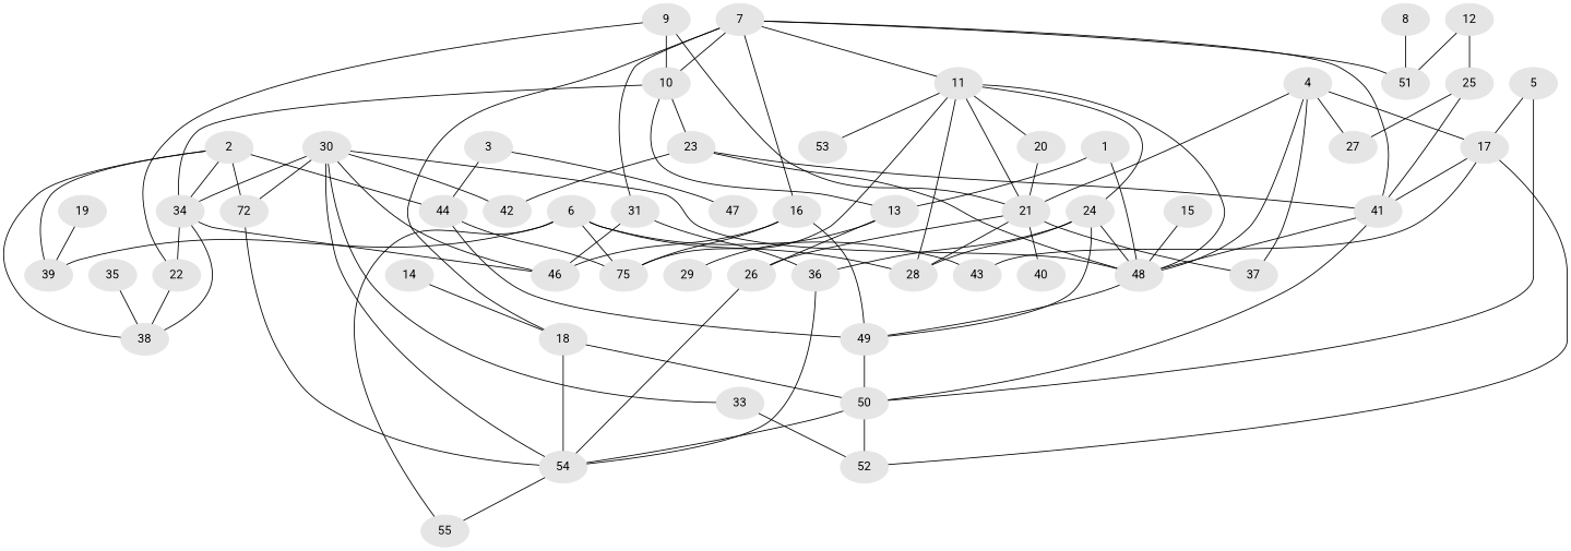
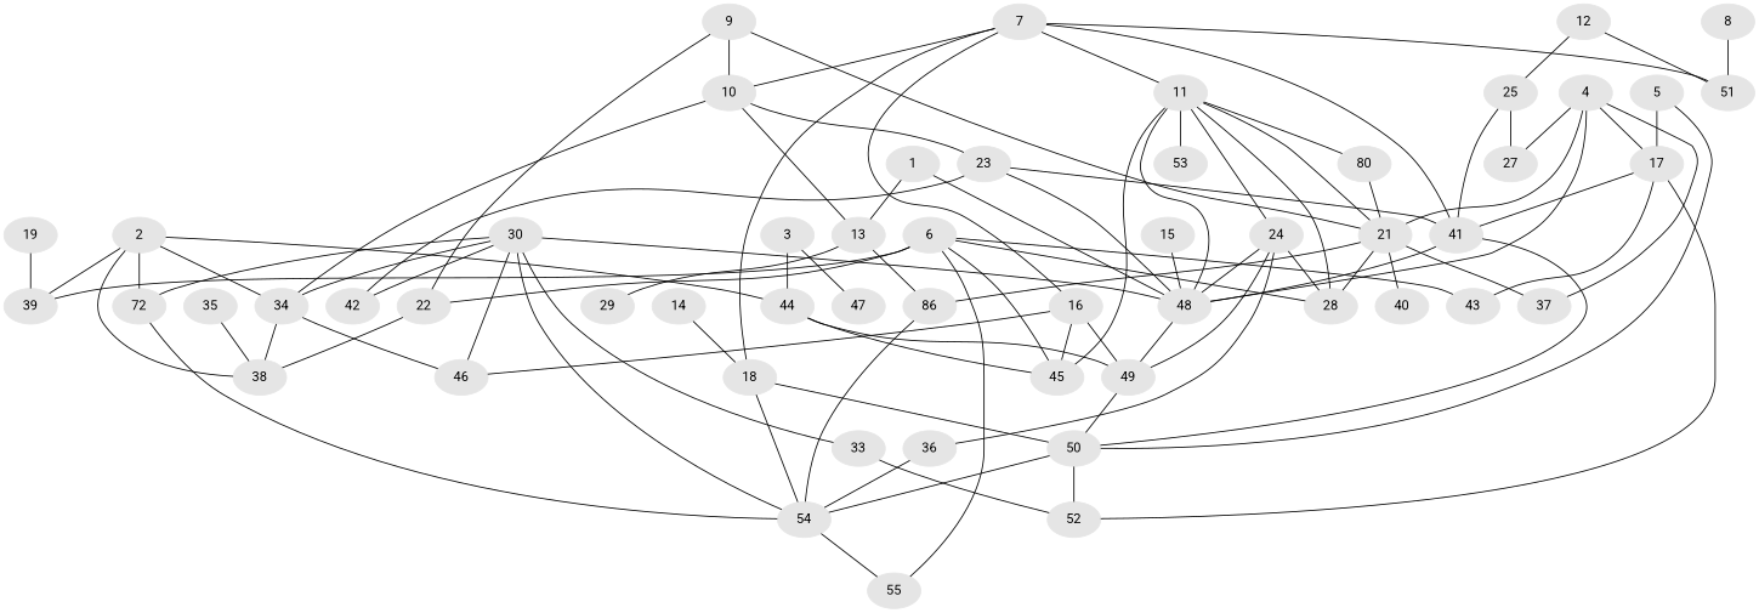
  graph {
    fontname=Roboto
    node [color=gray90 fontname=Roboto style=filled]
    edge [fontname=Roboto weight=1.0]
    1
    13
    48
-   26
+   26 [label=86]
    29
    49
    n7 [label=72]
    2
    34
    38
    39
    44
    54
    46
-   45 [label=75]
+   45
    3
    47
    4
    17
    21
    27
    37
    43
    41
    52
    28
    40
    5
    50
    6
    22
    55
    7
    10
    11
    16
    18
-   31
    51
    23
-   20
+   20 [label=80]
    24
    53
    36
    8
    9
    42
    12
    25
    14
    15
    19
    30
    33
    35
    1 -- 13
    1 -- 48
    13 -- 26
    13 -- 29
    48 -- 49
    26 -- 54
    49 -- 50
    n7 -- 54
    2 -- n7
    2 -- 34
    2 -- 38
    2 -- 39
    2 -- 44
    34 -- 38
    34 -- 46
    44 -- 49
    44 -- 45
    54 -- 55
    3 -- 44
    3 -- 47
    4 -- 48
    4 -- 17 [weight=2.0]
    4 -- 21
    4 -- 27 [weight=2.0]
    4 -- 37
    17 -- 43
    17 -- 41
    17 -- 52
    21 -- 26
    21 -- 37
    21 -- 28
    21 -- 40
    41 -- 48
    41 -- 50
    5 -- 17
    5 -- 50
    50 -- 54
    50 -- 52
    6 -- 39
    6 -- 45
    6 -- 43
    6 -- 28
-   34 -- 22
+   6 -- 22
    6 -- 55
    22 -- 38
    7 -- 41
    7 -- 10
    7 -- 11
    7 -- 16
    7 -- 18
-   7 -- 31
    7 -- 51
    10 -- 13
    10 -- 34
    10 -- 23
    11 -- 48
    11 -- 45 [weight=2.0]
    11 -- 21
    11 -- 28
    11 -- 20
    11 -- 24
    11 -- 53
    16 -- 49
    16 -- 46
    16 -- 45
    18 -- 54
    18 -- 50 [weight=2.0]
-   31 -- 46
-   31 -- 36
    23 -- 48
    23 -- 41
    23 -- 42
    20 -- 21
    24 -- 48
    24 -- 49
    24 -- 28
    24 -- 36
    36 -- 54
    8 -- 51
    9 -- 21
    9 -- 22
    9 -- 10
    12 -- 51
    12 -- 25
    25 -- 27
    25 -- 41
    14 -- 18
    15 -- 48
    19 -- 39
    30 -- 48
    30 -- n7
    30 -- 34
    30 -- 54
    30 -- 46
    30 -- 42
    30 -- 33
    33 -- 52
    35 -- 38
  }
